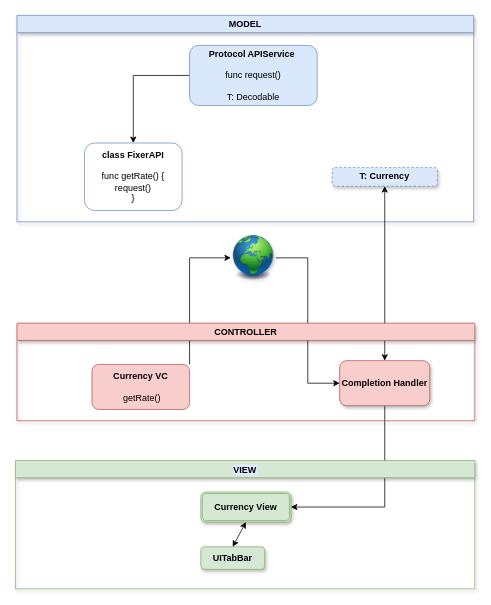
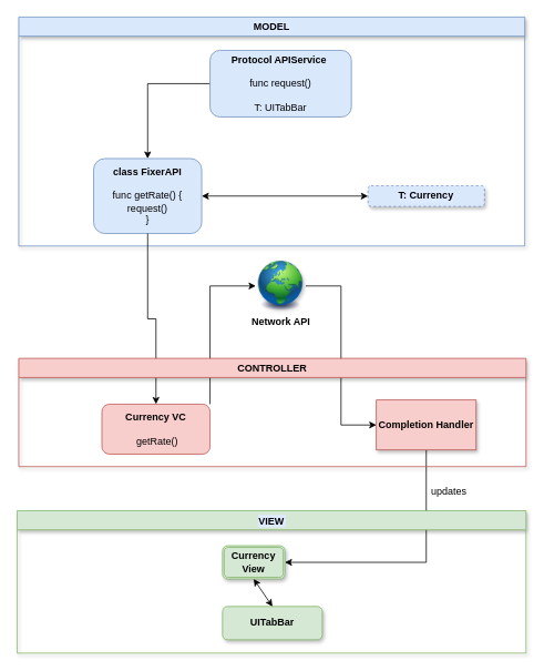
  <mxCell id="0" />
  <mxCell id="1" parent="0" />
  <mxCell id="2" style="edgeStyle=orthogonalEdgeStyle;rounded=0;orthogonalLoop=1;jettySize=auto;html=1;entryX=0.5;entryY=0;entryDx=0;entryDy=0;" edge="1" parent="1" source="3" target="6"><mxGeometry relative="1" as="geometry" /></mxCell>
- <mxCell id="3" value="&lt;b&gt;Protocol APIService&lt;/b&gt;&amp;nbsp;&lt;br&gt;&lt;br&gt;func request()&lt;br&gt;&lt;br&gt;T: Decodable" style="rounded=1;whiteSpace=wrap;html=1;fillColor=#dae8fc;strokeColor=#6c8ebf;" vertex="1" parent="1"><mxGeometry x="252" y="60" width="170" height="80" as="geometry" /></mxCell>
+ <mxCell id="3" value="&lt;b&gt;Protocol APIService&lt;/b&gt;&amp;nbsp;&lt;br&gt;&lt;br&gt;func request()&lt;br&gt;&lt;br&gt;T: UITabBar" style="rounded=1;whiteSpace=wrap;html=1;fillColor=#dae8fc;strokeColor=#6c8ebf;" vertex="1" parent="1"><mxGeometry x="252" y="60" width="170" height="80" as="geometry" /></mxCell>
  <mxCell id="4" style="edgeStyle=orthogonalEdgeStyle;rounded=0;orthogonalLoop=1;jettySize=auto;html=1;exitX=1;exitY=0;exitDx=0;exitDy=0;entryX=0;entryY=0.5;entryDx=0;entryDy=0;" edge="1" parent="1" source="17" target="15"><mxGeometry relative="1" as="geometry" /></mxCell>
  <mxCell id="5" value="MODEL" style="swimlane;fillColor=#dae8fc;strokeColor=#6c8ebf;swimlaneLine=1;glass=0;shadow=1;gradientColor=none;labelBackgroundColor=#DDEAFF;" vertex="1" parent="1"><mxGeometry x="22" y="20" width="608.5" height="275" as="geometry" /></mxCell>
- <mxCell id="6" value="&lt;b&gt;class FixerAPI&lt;/b&gt;&lt;br&gt;&lt;br&gt;func getRate() {&lt;br&gt;request()&lt;br&gt;}&lt;br&gt;" style="rounded=1;whiteSpace=wrap;html=1;fillColor=#ffffff;strokeColor=#6c8ebf;" vertex="1" parent="5"><mxGeometry x="90" y="170" width="130" height="90" as="geometry" /></mxCell>
+ <mxCell id="6" value="&lt;b&gt;class FixerAPI&lt;/b&gt;&lt;br&gt;&lt;br&gt;func getRate() {&lt;br&gt;request()&lt;br&gt;}&lt;br&gt;" style="rounded=1;whiteSpace=wrap;html=1;fillColor=#dae8fc;strokeColor=#6c8ebf;" vertex="1" parent="5"><mxGeometry x="90" y="170" width="130" height="90" as="geometry" /></mxCell>
  <mxCell id="7" value="&lt;b&gt;T: Currency&lt;/b&gt;" style="rounded=1;whiteSpace=wrap;html=1;shadow=1;glass=0;labelBackgroundColor=#DDEAFF;fillColor=#dae8fc;strokeColor=#6c8ebf;dashed=1;" vertex="1" parent="5"><mxGeometry x="420" y="202.5" width="140" height="25" as="geometry" /></mxCell>
+ <mxCell id="8" value="" style="endArrow=classic;startArrow=classic;html=1;exitX=1;exitY=0.5;exitDx=0;exitDy=0;entryX=0;entryY=0.5;entryDx=0;entryDy=0;" edge="1" parent="5" source="6" target="7"><mxGeometry width="50" height="50" relative="1" as="geometry"><mxPoint x="300" y="250" as="sourcePoint" /><mxPoint x="350" y="200" as="targetPoint" /></mxGeometry></mxCell>
+ <mxCell id="9" style="edgeStyle=orthogonalEdgeStyle;rounded=0;orthogonalLoop=1;jettySize=auto;html=1;" edge="1" parent="1" source="6" target="17"><mxGeometry relative="1" as="geometry" /></mxCell>
  <mxCell id="10" style="edgeStyle=orthogonalEdgeStyle;rounded=0;orthogonalLoop=1;jettySize=auto;html=1;entryX=1;entryY=0.5;entryDx=0;entryDy=0;exitX=0.5;exitY=1;exitDx=0;exitDy=0;" edge="1" parent="1" source="11" target="13"><mxGeometry relative="1" as="geometry"><Array as="points"><mxPoint x="512" y="675" /></Array></mxGeometry></mxCell>
- <mxCell id="11" value="&lt;b&gt;Completion Handler&lt;/b&gt;" style="rounded=1;whiteSpace=wrap;html=1;shadow=1;glass=0;labelBackgroundColor=none;fillColor=#f8cecc;strokeColor=#b85450;" vertex="1" parent="1"><mxGeometry x="452" y="480" width="120" height="60" as="geometry" /></mxCell>
- <mxCell id="12" value="" style="endArrow=classic;startArrow=classic;html=1;exitX=0.5;exitY=0;exitDx=0;exitDy=0;entryX=0.5;entryY=1;entryDx=0;entryDy=0;" edge="1" parent="1" source="11" target="7"><mxGeometry width="50" height="50" relative="1" as="geometry"><mxPoint x="392" y="380" as="sourcePoint" /><mxPoint x="442" y="330" as="targetPoint" /></mxGeometry></mxCell>
- <mxCell id="13" value="&lt;span style=&quot;&quot;&gt;&lt;b&gt;Currency View&lt;/b&gt;&lt;/span&gt;" style="shape=ext;double=1;rounded=1;whiteSpace=wrap;html=1;shadow=1;glass=0;labelBackgroundColor=none;fillColor=#d5e8d4;strokeColor=#82b366;" vertex="1" parent="1"><mxGeometry x="267" y="655" width="120" height="40" as="geometry" /></mxCell>
+ <mxCell id="11" value="&lt;b&gt;Completion Handler&lt;/b&gt;" style="whiteSpace=wrap;html=1;shadow=1;glass=0;labelBackgroundColor=none;fillColor=#f8cecc;strokeColor=#b85450;rounded=0;" vertex="1" parent="1"><mxGeometry x="452" y="480" width="120" height="60" as="geometry" /></mxCell>
+ <mxCell id="13" value="&lt;span style=&quot;&quot;&gt;&lt;b&gt;Currency View&lt;/b&gt;&lt;/span&gt;" style="shape=ext;double=1;rounded=1;whiteSpace=wrap;html=1;shadow=1;glass=0;labelBackgroundColor=none;fillColor=#d5e8d4;strokeColor=#82b366;" vertex="1" parent="1"><mxGeometry x="267" y="655" width="75" height="40" as="geometry" /></mxCell>
  <mxCell id="14" style="edgeStyle=orthogonalEdgeStyle;rounded=0;orthogonalLoop=1;jettySize=auto;html=1;entryX=0;entryY=0.5;entryDx=0;entryDy=0;" edge="1" parent="1" source="15" target="11"><mxGeometry relative="1" as="geometry" /></mxCell>
  <mxCell id="15" value="" style="image;html=1;labelBackgroundColor=#ffffff;image=img/lib/clip_art/general/Earth_globe_128x128.png;shadow=1;glass=0;fillColor=#ffffff;gradientColor=none;" vertex="1" parent="1"><mxGeometry x="307" y="313" width="60" height="60" as="geometry" /></mxCell>
  <mxCell id="16" value="CONTROLLER" style="swimlane;fillColor=#f8cecc;strokeColor=#b85450;swimlaneLine=1;glass=0;shadow=1;labelBackgroundColor=none;" vertex="1" parent="1"><mxGeometry x="22" y="430" width="610" height="130" as="geometry" /></mxCell>
  <mxCell id="17" value="&lt;b&gt;Currency VC&lt;/b&gt;&lt;br&gt;&lt;br&gt;&amp;nbsp;getRate()" style="rounded=1;whiteSpace=wrap;html=1;fillColor=#f8cecc;strokeColor=#b85450;" vertex="1" parent="16"><mxGeometry x="100" y="55" width="130" height="60" as="geometry" /></mxCell>
- <mxCell id="19" value="&lt;span style=&quot;&quot;&gt;&lt;b&gt;UITabBar&lt;/b&gt;&lt;/span&gt;" style="rounded=1;whiteSpace=wrap;html=1;shadow=1;glass=0;labelBackgroundColor=none;fillColor=#d5e8d4;strokeColor=#82b366;" vertex="1" parent="1"><mxGeometry x="267" y="728" width="85" height="30" as="geometry" /></mxCell>
+ <mxCell id="18" value="updates" style="text;html=1;align=center;verticalAlign=middle;resizable=0;points=[];autosize=1;" vertex="1" parent="1"><mxGeometry x="509" y="580" width="60" height="20" as="geometry" /></mxCell>
+ <mxCell id="19" value="&lt;span style=&quot;&quot;&gt;&lt;b&gt;UITabBar&lt;/b&gt;&lt;/span&gt;" style="rounded=1;whiteSpace=wrap;html=1;shadow=1;glass=0;labelBackgroundColor=none;fillColor=#d5e8d4;strokeColor=#82b366;" vertex="1" parent="1"><mxGeometry x="267" y="728" width="120" height="40" as="geometry" /></mxCell>
+ <mxCell id="20" value="Network API" style="text;html=1;align=center;verticalAlign=middle;resizable=0;points=[];autosize=1;fontStyle=1" vertex="1" parent="1"><mxGeometry x="292" y="377" width="90" height="20" as="geometry" /></mxCell>
  <mxCell id="21" value="" style="endArrow=classic;startArrow=classic;html=1;entryX=0.5;entryY=1;entryDx=0;entryDy=0;exitX=0.5;exitY=0;exitDx=0;exitDy=0;" edge="1" parent="1" source="19" target="13"><mxGeometry width="50" height="50" relative="1" as="geometry"><mxPoint x="312" y="730" as="sourcePoint" /><mxPoint x="362" y="680" as="targetPoint" /></mxGeometry></mxCell>
  <mxCell id="22" value="VIEW" style="swimlane;fillColor=#d5e8d4;strokeColor=#82b366;swimlaneLine=1;glass=0;shadow=1;labelBackgroundColor=#DDEAFF;" vertex="1" parent="1"><mxGeometry x="20" y="613" width="612" height="171" as="geometry" /></mxCell>
